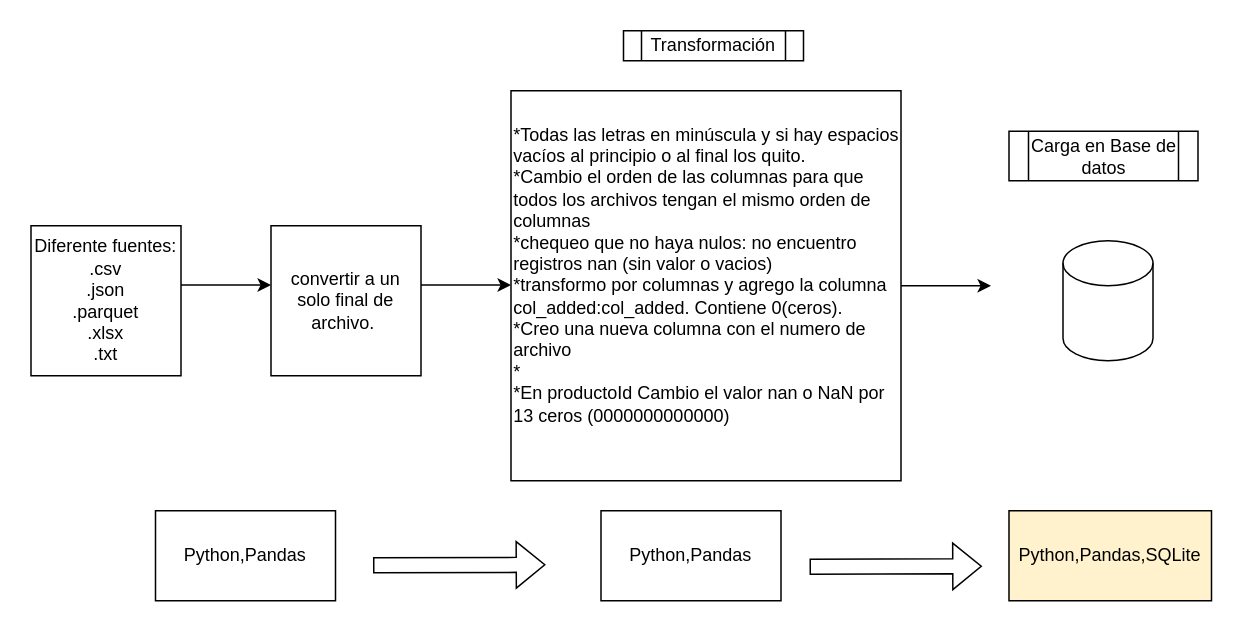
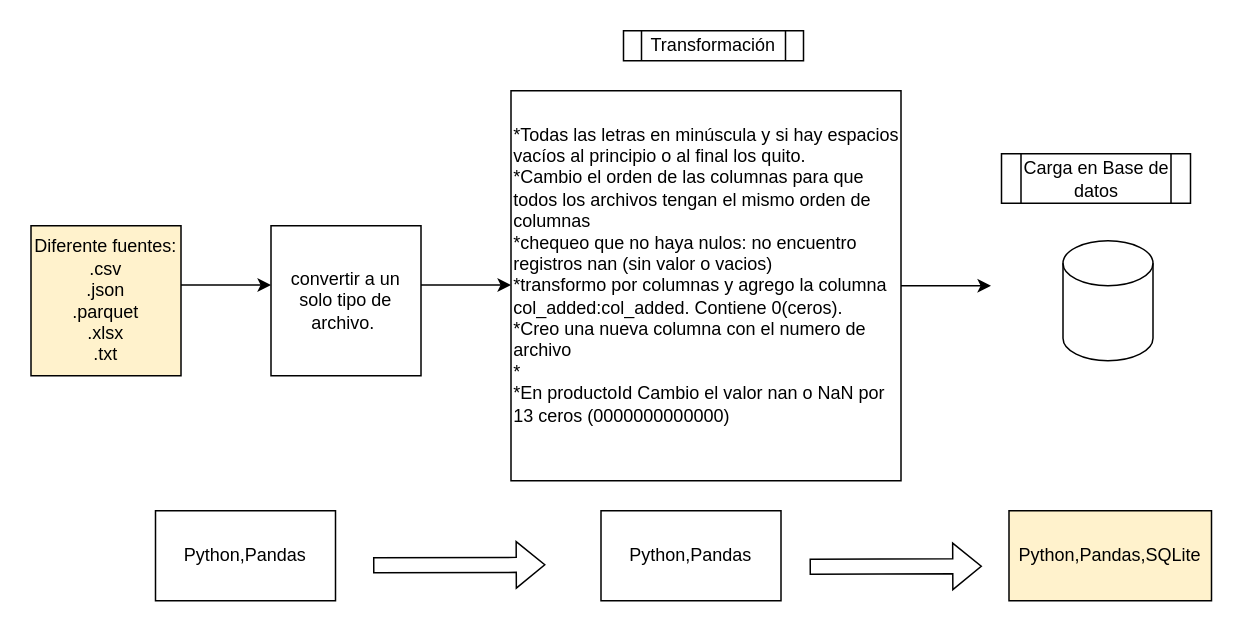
  <mxCell id="0" />
  <mxCell id="1" parent="0" />
  <mxCell id="2" value="" style="shape=cylinder3;whiteSpace=wrap;html=1;boundedLbl=1;backgroundOutline=1;size=15;" parent="1" vertex="1"><mxGeometry x="708" y="160" width="60" height="80" as="geometry" /></mxCell>
- <mxCell id="3" value="Diferente fuentes:&lt;br&gt;.csv&lt;br&gt;.json&lt;br&gt;.parquet&lt;br&gt;.xlsx&lt;br&gt;.txt" style="whiteSpace=wrap;html=1;aspect=fixed;" parent="1" vertex="1"><mxGeometry x="20" y="150" width="100" height="100" as="geometry" /></mxCell>
+ <mxCell id="3" value="Diferente fuentes:&lt;br&gt;.csv&lt;br&gt;.json&lt;br&gt;.parquet&lt;br&gt;.xlsx&lt;br&gt;.txt" style="whiteSpace=wrap;html=1;aspect=fixed;fillColor=#fff2cc;" parent="1" vertex="1"><mxGeometry x="20" y="150" width="100" height="100" as="geometry" /></mxCell>
  <mxCell id="4" value="" style="endArrow=classic;html=1;rounded=0;" parent="1" edge="1"><mxGeometry width="50" height="50" relative="1" as="geometry"><mxPoint x="120" y="189.5" as="sourcePoint" /><mxPoint x="180" y="189.5" as="targetPoint" /></mxGeometry></mxCell>
- <mxCell id="5" value="convertir a un solo final de archivo.&amp;nbsp;" style="whiteSpace=wrap;html=1;aspect=fixed;" parent="1" vertex="1"><mxGeometry x="180" y="150" width="100" height="100" as="geometry" /></mxCell>
+ <mxCell id="5" value="convertir a un solo tipo de archivo.&amp;nbsp;" style="whiteSpace=wrap;html=1;aspect=fixed;" parent="1" vertex="1"><mxGeometry x="180" y="150" width="100" height="100" as="geometry" /></mxCell>
  <mxCell id="6" value="" style="endArrow=classic;html=1;rounded=0;" parent="1" edge="1"><mxGeometry width="50" height="50" relative="1" as="geometry"><mxPoint x="280" y="189.5" as="sourcePoint" /><mxPoint x="340" y="189.5" as="targetPoint" /></mxGeometry></mxCell>
  <mxCell id="7" value="*Todas las letras en minúscula y si hay espacios vacíos al principio o al final los quito.&lt;br&gt;&lt;div&gt;*Cambio el orden de las columnas para que todos los archivos tengan el mismo orden de columnas&lt;/div&gt;&lt;div&gt;*chequeo que no haya nulos: no encuentro registros nan (sin valor o vacios)&lt;/div&gt;&lt;div&gt;*transformo por columnas y agrego la columna col_added:col_added. Contiene 0(ceros).&lt;/div&gt;&lt;div&gt;*Creo una nueva columna con el numero de archivo&lt;/div&gt;&lt;div&gt;*&lt;/div&gt;&lt;div&gt;*En productoId Cambio el valor nan o NaN por 13 ceros (0000000000000)&lt;/div&gt;&lt;div&gt;&lt;br&gt;&lt;/div&gt;" style="whiteSpace=wrap;html=1;aspect=fixed;align=left;" parent="1" vertex="1"><mxGeometry x="340" y="60" width="260" height="260" as="geometry" /></mxCell>
  <mxCell id="8" value="Transformación" style="shape=process;whiteSpace=wrap;html=1;backgroundOutline=1;" parent="1" vertex="1"><mxGeometry x="415" y="20" width="120" height="20" as="geometry" /></mxCell>
  <mxCell id="9" value="" style="endArrow=classic;html=1;rounded=0;" parent="1" edge="1"><mxGeometry width="50" height="50" relative="1" as="geometry"><mxPoint x="600" y="190" as="sourcePoint" /><mxPoint x="660" y="190" as="targetPoint" /></mxGeometry></mxCell>
- <mxCell id="10" value="Carga en Base de datos" style="shape=process;whiteSpace=wrap;html=1;backgroundOutline=1;" parent="1" vertex="1"><mxGeometry x="672" y="87" width="126" height="33" as="geometry" /></mxCell>
+ <mxCell id="10" value="Carga en Base de datos" style="shape=process;whiteSpace=wrap;html=1;backgroundOutline=1;" parent="1" vertex="1"><mxGeometry x="667" y="102" width="126" height="33" as="geometry" /></mxCell>
  <mxCell id="11" value="Python,Pandas" style="rounded=0;whiteSpace=wrap;html=1;" parent="1" vertex="1"><mxGeometry x="103" y="340" width="120" height="60" as="geometry" /></mxCell>
  <mxCell id="12" value="Python,Pandas" style="rounded=0;whiteSpace=wrap;html=1;" parent="1" vertex="1"><mxGeometry x="400" y="340" width="120" height="60" as="geometry" /></mxCell>
  <mxCell id="13" value="Python,Pandas,SQLite" style="rounded=0;whiteSpace=wrap;html=1;fillColor=#fff2cc;" parent="1" vertex="1"><mxGeometry x="672" y="340" width="135" height="60" as="geometry" /></mxCell>
  <mxCell id="14" value="" style="shape=flexArrow;endArrow=classic;html=1;rounded=0;" edge="1" parent="1"><mxGeometry width="50" height="50" relative="1" as="geometry"><mxPoint x="248" y="376.41" as="sourcePoint" /><mxPoint x="363" y="376" as="targetPoint" /></mxGeometry></mxCell>
  <mxCell id="15" value="" style="shape=flexArrow;endArrow=classic;html=1;rounded=0;" edge="1" parent="1"><mxGeometry width="50" height="50" relative="1" as="geometry"><mxPoint x="539" y="377.41" as="sourcePoint" /><mxPoint x="654" y="377" as="targetPoint" /></mxGeometry></mxCell>
